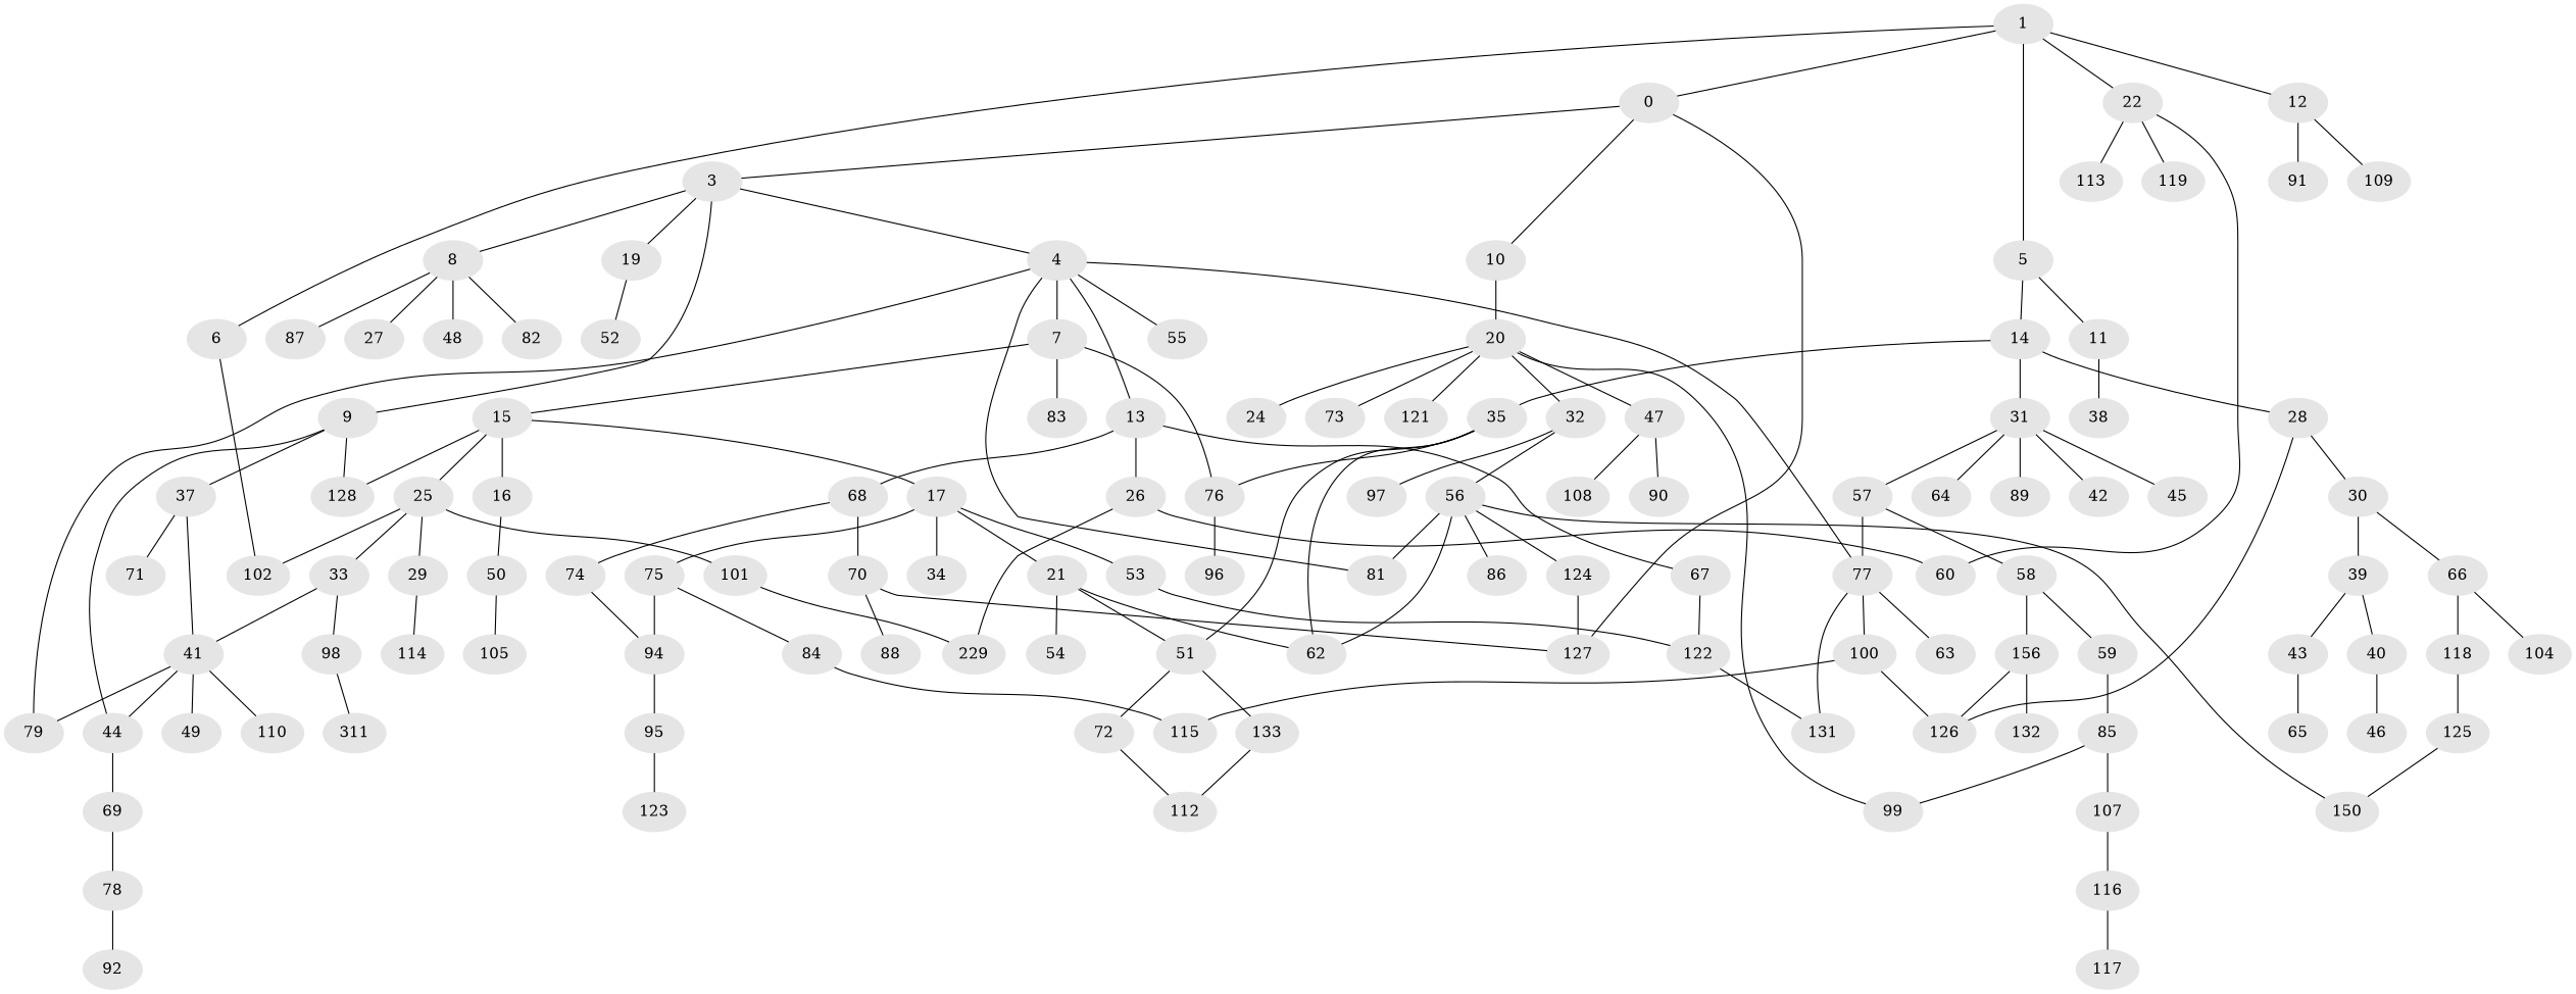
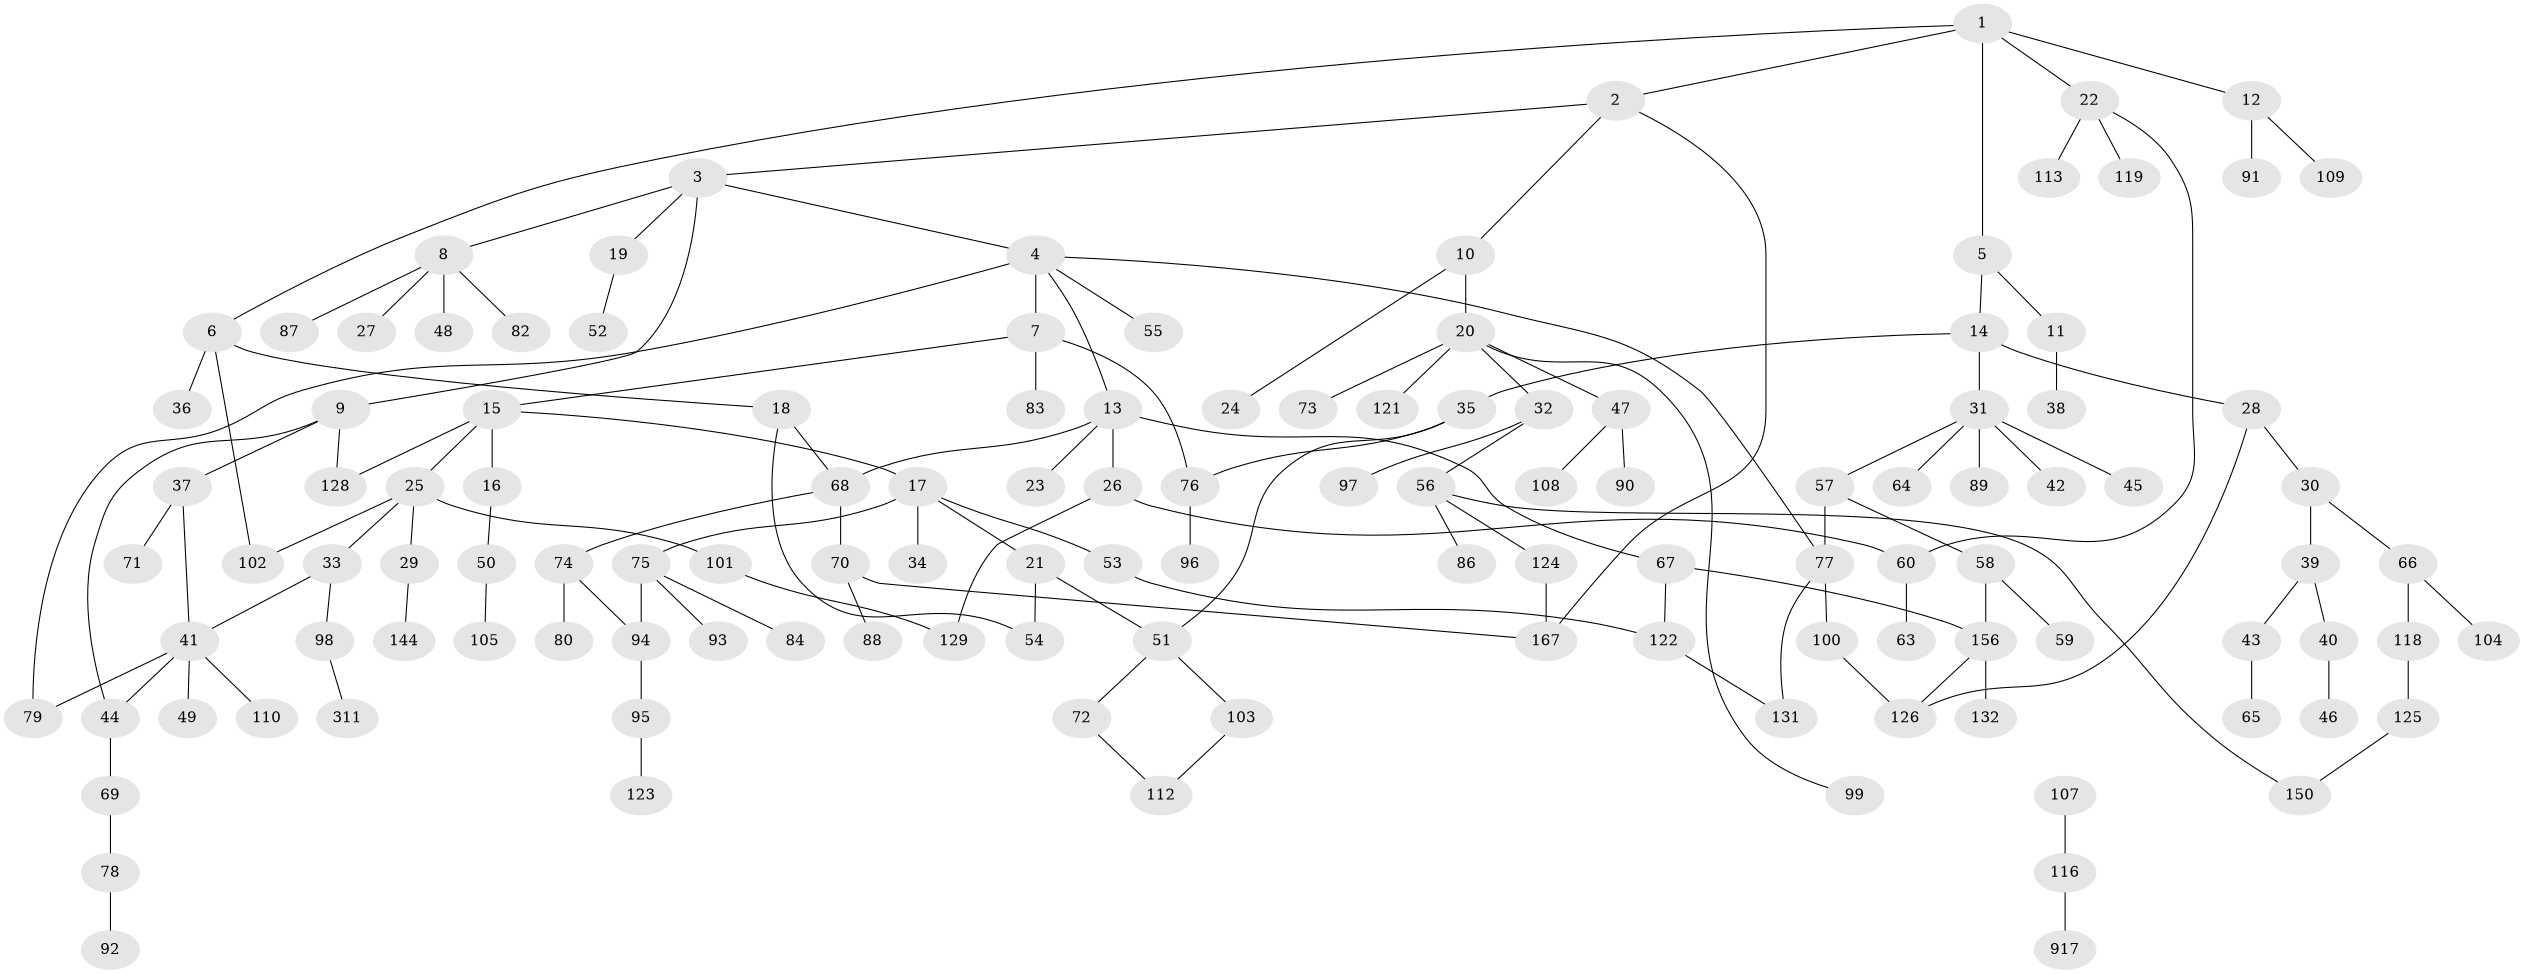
  graph {
    node [color=gray90 style=filled]
    1
-   2 [label=0]
+   2
    5
    6
    12
    22
    3
    10
-   127
+   127 [label=167]
    11
    14
+   18
+   36
    102
    91
    109
    60
    113
    119
    4
    8
    9
    19
    20
    24
    7
    13
    55
    77
    79
-   81
    27
    48
    82
    87
    37
    44
    128
    52
    15
    76
    83
+   23
    26
    67
    68
    100
    131
    38
    28
    31
    35
    54
    16
    17
    25
    96
    41
    71
    69
    32
    47
    73
    99
    121
-   129 [label=229]
+   129
    122
    n68 [label=156]
    70
    74
    30
    126
    42
    45
    57
    64
    89
    51
-   62
    50
    21
    34
    53
    75
    29
    33
    101
    105
    94
    84
+   93
    56
    97
    90
    108
    72
-   103 [label=133]
+   103
    63
-   114
+   114 [label=144]
    98
    39
    66
    40
    43
    104
    118
    58
    86
    124
    n110 [label=150]
    49
    110
    n113 [label=311]
    46
    65
    78
    112
    59
-   85
    132
    107
    125
    88
+   80
    92
    95
-   115
    116
    123
-   117
+   117 [label=917]
    1 -- 2
    1 -- 5
    1 -- 6
    1 -- 12
    1 -- 22
    2 -- 3
    2 -- 10
    2 -- 127
    5 -- 11
    5 -- 14
+   6 -- 18
+   6 -- 36
    6 -- 102
    12 -- 91
    12 -- 109
    22 -- 60
    22 -- 113
    22 -- 119
    3 -- 4
    3 -- 8
    3 -- 9
    3 -- 19
    10 -- 20
-   20 -- 24
+   10 -- 24
    11 -- 38
    14 -- 28
    14 -- 31
    14 -- 35
-   77 -- 63
+   18 -- 68
+   18 -- 54
+   60 -- 63
    4 -- 7
    4 -- 13
    4 -- 55
    4 -- 77
    4 -- 79
-   4 -- 81
    8 -- 27
    8 -- 48
    8 -- 82
    8 -- 87
    9 -- 37
    9 -- 44
    9 -- 128
    19 -- 52
    20 -- 32
    20 -- 47
    20 -- 73
    20 -- 99
    20 -- 121
    7 -- 15
    7 -- 76
    7 -- 83
+   13 -- 23
    13 -- 26
    13 -- 67
    13 -- 68
    77 -- 100
    77 -- 131
    37 -- 41
    37 -- 71
    44 -- 69
    15 -- 128
    15 -- 16
    15 -- 17
    15 -- 25
    76 -- 96
    26 -- 60
    26 -- 129
    67 -- 122
+   67 -- n68
    68 -- 70
    68 -- 74
    100 -- 126
-   100 -- 115
    28 -- 30
    28 -- 126
    31 -- 42
    31 -- 45
    31 -- 57
    31 -- 64
    31 -- 89
    35 -- 76
    35 -- 51
-   35 -- 62
    16 -- 50
    17 -- 21
    17 -- 34
    17 -- 53
    17 -- 75
    25 -- 102
    25 -- 29
    25 -- 33
    25 -- 101
    41 -- 79
    41 -- 44
    41 -- 49
    41 -- 110
    69 -- 78
    32 -- 56
    32 -- 97
    47 -- 90
    47 -- 108
    122 -- 131
    n68 -- 126
    n68 -- 132
    70 -- 127
    70 -- 88
    74 -- 94
+   74 -- 80
    30 -- 39
    30 -- 66
    57 -- 77
    57 -- 58
    51 -- 72
    51 -- 103
    50 -- 105
    21 -- 54
    21 -- 51
-   21 -- 62
    53 -- 122
    75 -- 94
    75 -- 84
+   75 -- 93
    29 -- 114
    33 -- 41
    33 -- 98
    101 -- 129
    94 -- 95
-   84 -- 115
-   56 -- 81
-   56 -- 62
    56 -- 86
    56 -- 124
    56 -- n110
    72 -- 112
    103 -- 112
    98 -- n113
    39 -- 40
    39 -- 43
    66 -- 104
    66 -- 118
    40 -- 46
    43 -- 65
    118 -- 125
    58 -- n68
    58 -- 59
    124 -- 127
    78 -- 92
-   59 -- 85
-   85 -- 99
-   85 -- 107
    107 -- 116
    125 -- n110
    95 -- 123
    116 -- 117
  }
